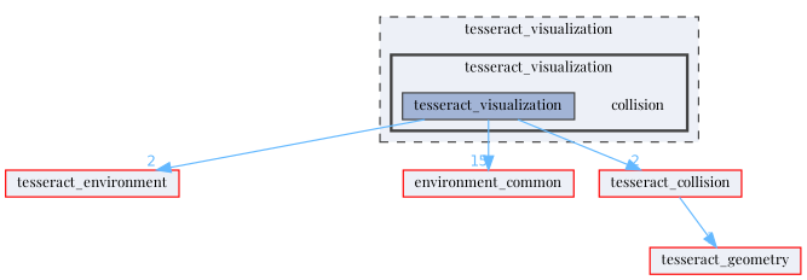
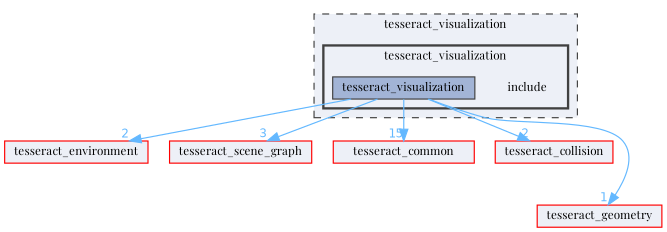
  digraph {
    compound=true
    fontname="Playfair Display"
    node [fontname="Playfair Display" fontsize=10 shape=box color=red fillcolor="#edf0f7" style=filled]
    edge [color=steelblue1 fontcolor=steelblue1 fontname="Playfair Display" fontsize=10 headlabel=2 labeldistance=1.5 labelfontname=Helvetica labelfontsize=10]
-   n1 [height=0.2 label=collision shape=plaintext width=0.4 color="" fillcolor="" style=""]
+   n1 [height=0.2 label=include shape=plaintext width=0.4 color="" fillcolor="" style=""]
    n2 [color=grey25 fillcolor="#a2b4d6" height=0.2 label=tesseract_visualization width=0.4]
    n3 [height=0.2 label=tesseract_environment width=0.4]
-   n5 [height=0.2 label=environment_common width=0.4]
+   n4 [height=0.2 label=tesseract_scene_graph width=0.4]
+   n5 [height=0.2 label=tesseract_common width=0.4]
    n6 [height=0.2 label=tesseract_collision width=0.4]
    n7 [height=0.2 label=tesseract_geometry width=0.4]
    subgraph cluster_1 {
      bgcolor="#edf0f7"
      fontsize=10
      label=tesseract_visualization
      pencolor=grey25
      style="filled,dashed"
      subgraph cluster_2 {
        bgcolor="#edf0f7"
        fontsize=10
        pencolor=grey25
        style="filled,bold"
        n1
        n2
      }
    }
    n2 -> n3
+   n2 -> n4 [headlabel=3]
    n2 -> n5 [headlabel=15]
    n2 -> n6
-   n6 -> n7 [headlabel=1]
+   n2 -> n7 [headlabel=1]
  }
